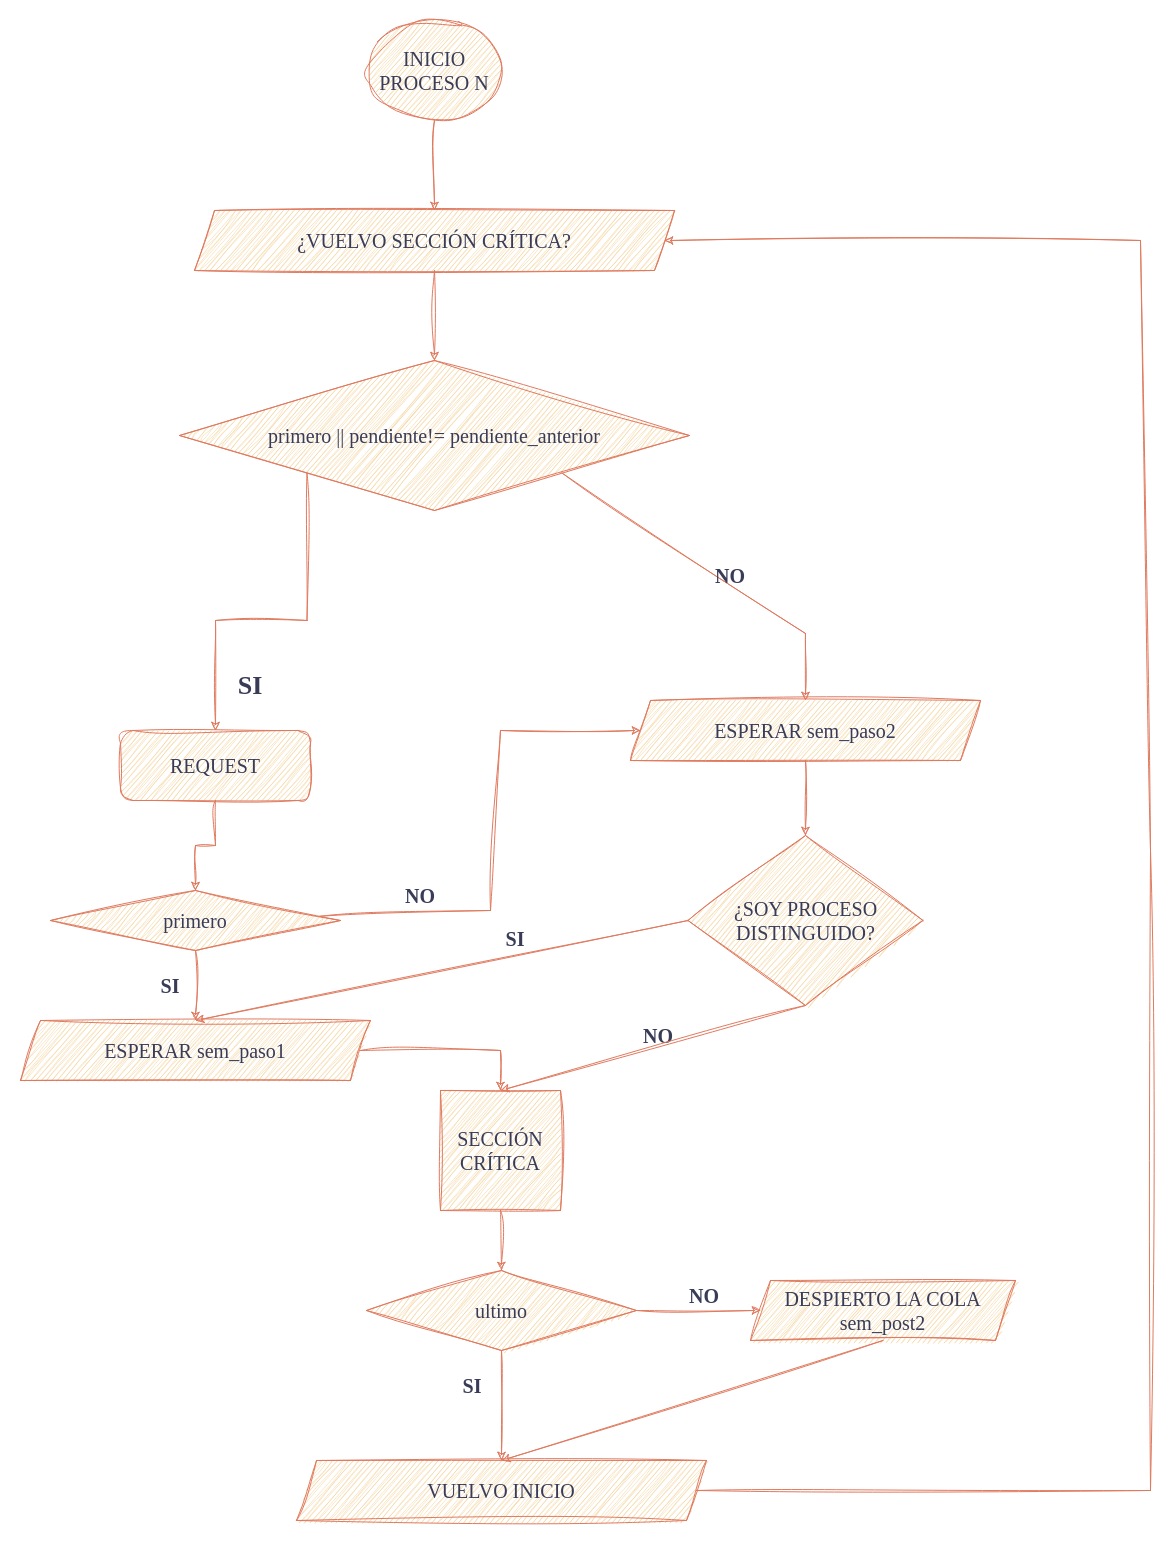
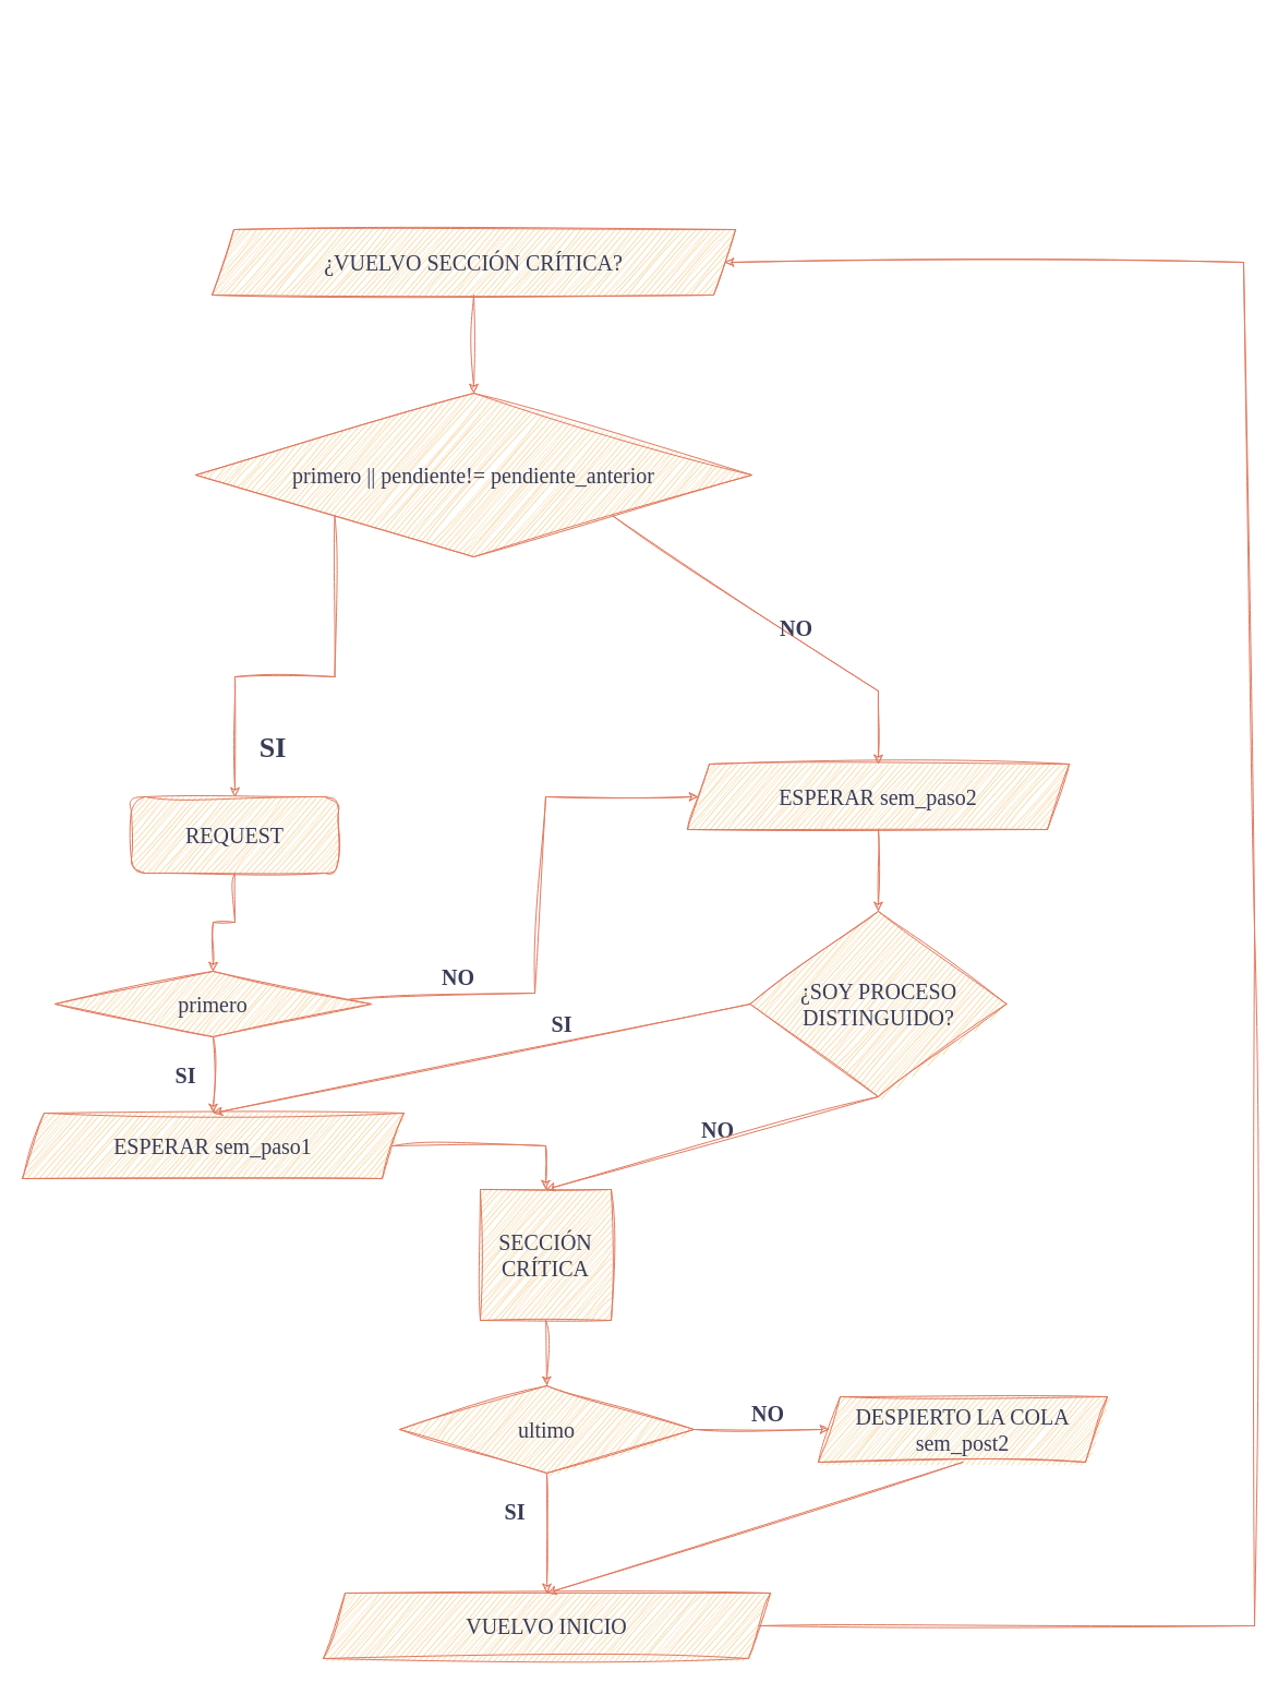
  <mxCell id="0" />
  <mxCell id="1" parent="0" />
- <mxCell id="2" value="INICIO PROCESO N" style="ellipse;whiteSpace=wrap;html=1;sketch=1;hachureGap=4;jiggle=2;curveFitting=1;strokeColor=#E07A5F;fontFamily=Architects Daughter;fontSource=https%3A%2F%2Ffonts.googleapis.com%2Fcss%3Ffamily%3DArchitects%2BDaughter;fontSize=20;fontColor=#393C56;fillColor=#F2CC8F;" vertex="1" parent="1"><mxGeometry x="366" y="20" width="136" height="100" as="geometry" /></mxCell>
  <mxCell id="3" style="edgeStyle=orthogonalEdgeStyle;rounded=0;sketch=1;hachureGap=4;jiggle=2;curveFitting=1;orthogonalLoop=1;jettySize=auto;html=1;exitX=0;exitY=1;exitDx=0;exitDy=0;entryX=0.5;entryY=0;entryDx=0;entryDy=0;strokeColor=#E07A5F;fontFamily=Architects Daughter;fontSource=https%3A%2F%2Ffonts.googleapis.com%2Fcss%3Ffamily%3DArchitects%2BDaughter;fontSize=16;fontColor=#393C56;fillColor=#F2CC8F;" edge="1" parent="1" source="4" target="6"><mxGeometry relative="1" as="geometry" /></mxCell>
  <mxCell id="4" value="primero || pendiente!= pendiente_anterior" style="rhombus;whiteSpace=wrap;html=1;sketch=1;hachureGap=4;jiggle=2;curveFitting=1;strokeColor=#E07A5F;fontFamily=Architects Daughter;fontSource=https%3A%2F%2Ffonts.googleapis.com%2Fcss%3Ffamily%3DArchitects%2BDaughter;fontSize=20;fontColor=#393C56;fillColor=#F2CC8F;" vertex="1" parent="1"><mxGeometry x="179" y="360" width="510" height="150" as="geometry" /></mxCell>
  <mxCell id="5" style="edgeStyle=orthogonalEdgeStyle;rounded=0;sketch=1;hachureGap=4;jiggle=2;curveFitting=1;orthogonalLoop=1;jettySize=auto;html=1;exitX=0.5;exitY=1;exitDx=0;exitDy=0;strokeColor=#E07A5F;fontFamily=Architects Daughter;fontSource=https%3A%2F%2Ffonts.googleapis.com%2Fcss%3Ffamily%3DArchitects%2BDaughter;fontSize=16;fontColor=#393C56;fillColor=#F2CC8F;entryX=0.5;entryY=0;entryDx=0;entryDy=0;" edge="1" parent="1" source="6" target="8"><mxGeometry relative="1" as="geometry"><mxPoint x="195.714" y="870" as="targetPoint" /><Array as="points" /></mxGeometry></mxCell>
  <mxCell id="6" value="REQUEST" style="rounded=1;whiteSpace=wrap;html=1;sketch=1;hachureGap=4;jiggle=2;curveFitting=1;strokeColor=#E07A5F;fontFamily=Architects Daughter;fontSource=https%3A%2F%2Ffonts.googleapis.com%2Fcss%3Ffamily%3DArchitects%2BDaughter;fontSize=20;fontColor=#393C56;fillColor=#F2CC8F;arcSize=18;" vertex="1" parent="1"><mxGeometry x="120" y="730" width="190" height="70" as="geometry" /></mxCell>
  <mxCell id="7" value="&lt;b&gt;&lt;font style=&quot;font-size: 26px;&quot;&gt;SI&lt;/font&gt;&lt;/b&gt;" style="text;html=1;strokeColor=none;fillColor=none;align=center;verticalAlign=middle;whiteSpace=wrap;rounded=0;fontSize=20;fontFamily=Architects Daughter;fontColor=#393C56;" vertex="1" parent="1"><mxGeometry x="220" y="670" width="60" height="30" as="geometry" /></mxCell>
  <mxCell id="8" value="primero" style="rhombus;whiteSpace=wrap;html=1;sketch=1;hachureGap=4;jiggle=2;curveFitting=1;strokeColor=#E07A5F;fontFamily=Architects Daughter;fontSource=https%3A%2F%2Ffonts.googleapis.com%2Fcss%3Ffamily%3DArchitects%2BDaughter;fontSize=20;fontColor=#393C56;fillColor=#F2CC8F;" vertex="1" parent="1"><mxGeometry x="50" y="890" width="290" height="60" as="geometry" /></mxCell>
  <mxCell id="9" value="" style="endArrow=classic;html=1;rounded=0;sketch=1;hachureGap=4;jiggle=2;curveFitting=1;strokeColor=#E07A5F;fontFamily=Architects Daughter;fontSource=https%3A%2F%2Ffonts.googleapis.com%2Fcss%3Ffamily%3DArchitects%2BDaughter;fontSize=16;fontColor=#393C56;fillColor=#F2CC8F;exitX=0.5;exitY=1;exitDx=0;exitDy=0;entryX=0.5;entryY=0;entryDx=0;entryDy=0;" edge="1" parent="1" source="8" target="15"><mxGeometry width="50" height="50" relative="1" as="geometry"><mxPoint x="200" y="1000" as="sourcePoint" /><mxPoint x="195" y="1030" as="targetPoint" /></mxGeometry></mxCell>
  <mxCell id="10" value="&lt;b&gt;SI&lt;/b&gt;" style="text;html=1;strokeColor=none;fillColor=none;align=center;verticalAlign=middle;whiteSpace=wrap;rounded=0;fontSize=20;fontFamily=Architects Daughter;fontColor=#393C56;" vertex="1" parent="1"><mxGeometry x="140" y="970" width="60" height="30" as="geometry" /></mxCell>
  <mxCell id="11" value="&lt;b&gt;NO&lt;/b&gt;" style="text;html=1;strokeColor=none;fillColor=none;align=center;verticalAlign=middle;whiteSpace=wrap;rounded=0;fontSize=20;fontFamily=Architects Daughter;fontColor=#393C56;" vertex="1" parent="1"><mxGeometry x="390" y="880" width="60" height="30" as="geometry" /></mxCell>
  <mxCell id="12" value="" style="endArrow=classic;html=1;rounded=0;sketch=1;hachureGap=4;jiggle=2;curveFitting=1;strokeColor=#E07A5F;fontFamily=Architects Daughter;fontSource=https%3A%2F%2Ffonts.googleapis.com%2Fcss%3Ffamily%3DArchitects%2BDaughter;fontSize=16;fontColor=#393C56;fillColor=#F2CC8F;exitX=1;exitY=1;exitDx=0;exitDy=0;entryX=0.5;entryY=0;entryDx=0;entryDy=0;" edge="1" parent="1" source="4" target="16"><mxGeometry width="50" height="50" relative="1" as="geometry"><mxPoint x="560" y="730" as="sourcePoint" /><mxPoint x="790" y="700" as="targetPoint" /><Array as="points"><mxPoint x="805" y="633" /></Array></mxGeometry></mxCell>
  <mxCell id="13" value="&lt;b&gt;NO&lt;/b&gt;" style="text;html=1;strokeColor=none;fillColor=none;align=center;verticalAlign=middle;whiteSpace=wrap;rounded=0;fontSize=20;fontFamily=Architects Daughter;fontColor=#393C56;" vertex="1" parent="1"><mxGeometry x="700" y="560" width="60" height="30" as="geometry" /></mxCell>
  <mxCell id="14" value="" style="endArrow=classic;html=1;rounded=0;sketch=1;hachureGap=4;jiggle=2;curveFitting=1;strokeColor=#E07A5F;fontFamily=Architects Daughter;fontSource=https%3A%2F%2Ffonts.googleapis.com%2Fcss%3Ffamily%3DArchitects%2BDaughter;fontSize=16;fontColor=#393C56;fillColor=#F2CC8F;entryX=0;entryY=0.5;entryDx=0;entryDy=0;" edge="1" parent="1" source="8" target="16"><mxGeometry width="50" height="50" relative="1" as="geometry"><mxPoint x="340" y="970" as="sourcePoint" /><mxPoint x="670" y="730" as="targetPoint" /><Array as="points"><mxPoint x="490" y="910" /><mxPoint x="500" y="730" /></Array></mxGeometry></mxCell>
  <mxCell id="15" value="ESPERAR sem_paso1" style="shape=parallelogram;perimeter=parallelogramPerimeter;whiteSpace=wrap;html=1;fixedSize=1;sketch=1;hachureGap=4;jiggle=2;curveFitting=1;strokeColor=#E07A5F;fontFamily=Architects Daughter;fontSource=https%3A%2F%2Ffonts.googleapis.com%2Fcss%3Ffamily%3DArchitects%2BDaughter;fontSize=20;fontColor=#393C56;fillColor=#F2CC8F;" vertex="1" parent="1"><mxGeometry y="1020" width="350" height="60" as="geometry" x="20" /></mxCell>
  <mxCell id="16" value="ESPERAR sem_paso2" style="shape=parallelogram;perimeter=parallelogramPerimeter;whiteSpace=wrap;html=1;fixedSize=1;sketch=1;hachureGap=4;jiggle=2;curveFitting=1;strokeColor=#E07A5F;fontFamily=Architects Daughter;fontSource=https%3A%2F%2Ffonts.googleapis.com%2Fcss%3Ffamily%3DArchitects%2BDaughter;fontSize=20;fontColor=#393C56;fillColor=#F2CC8F;" vertex="1" parent="1"><mxGeometry x="630" y="700" width="350" height="60" as="geometry" /></mxCell>
  <mxCell id="17" value="&lt;div&gt;SECCIÓN&lt;/div&gt;&lt;div&gt;CRÍTICA&lt;br&gt;&lt;/div&gt;" style="whiteSpace=wrap;html=1;aspect=fixed;sketch=1;hachureGap=4;jiggle=2;curveFitting=1;strokeColor=#E07A5F;fontFamily=Architects Daughter;fontSource=https%3A%2F%2Ffonts.googleapis.com%2Fcss%3Ffamily%3DArchitects%2BDaughter;fontSize=20;fontColor=#393C56;fillColor=#F2CC8F;" vertex="1" parent="1"><mxGeometry x="440" y="1090" width="120" height="120" as="geometry" /></mxCell>
  <mxCell id="18" value="" style="endArrow=classic;html=1;rounded=0;sketch=1;hachureGap=4;jiggle=2;curveFitting=1;strokeColor=#E07A5F;fontFamily=Architects Daughter;fontSource=https%3A%2F%2Ffonts.googleapis.com%2Fcss%3Ffamily%3DArchitects%2BDaughter;fontSize=16;fontColor=#393C56;fillColor=#F2CC8F;exitX=1;exitY=0.5;exitDx=0;exitDy=0;entryX=0.5;entryY=0;entryDx=0;entryDy=0;" edge="1" parent="1" source="15" target="17"><mxGeometry width="50" height="50" relative="1" as="geometry"><mxPoint x="360" y="1110" as="sourcePoint" /><mxPoint x="500" y="1070" as="targetPoint" /><Array as="points"><mxPoint x="500" y="1050" /></Array></mxGeometry></mxCell>
  <mxCell id="19" value="ultimo" style="rhombus;whiteSpace=wrap;html=1;sketch=1;hachureGap=4;jiggle=2;curveFitting=1;strokeColor=#E07A5F;fontFamily=Architects Daughter;fontSource=https%3A%2F%2Ffonts.googleapis.com%2Fcss%3Ffamily%3DArchitects%2BDaughter;fontSize=20;fontColor=#393C56;fillColor=#F2CC8F;" vertex="1" parent="1"><mxGeometry x="366" y="1270" width="270" height="80" as="geometry" /></mxCell>
  <mxCell id="20" value="" style="endArrow=classic;html=1;rounded=0;sketch=1;hachureGap=4;jiggle=2;curveFitting=1;strokeColor=#E07A5F;fontFamily=Architects Daughter;fontSource=https%3A%2F%2Ffonts.googleapis.com%2Fcss%3Ffamily%3DArchitects%2BDaughter;fontSize=16;fontColor=#393C56;fillColor=#F2CC8F;exitX=0.5;exitY=1;exitDx=0;exitDy=0;entryX=0.5;entryY=0;entryDx=0;entryDy=0;" edge="1" parent="1" source="17" target="19"><mxGeometry width="50" height="50" relative="1" as="geometry"><mxPoint x="500" y="1270" as="sourcePoint" /><mxPoint x="550" y="1220" as="targetPoint" /></mxGeometry></mxCell>
  <mxCell id="21" value="" style="endArrow=classic;html=1;rounded=0;sketch=1;hachureGap=4;jiggle=2;curveFitting=1;strokeColor=#E07A5F;fontFamily=Architects Daughter;fontSource=https%3A%2F%2Ffonts.googleapis.com%2Fcss%3Ffamily%3DArchitects%2BDaughter;fontSize=16;fontColor=#393C56;fillColor=#F2CC8F;exitX=0.5;exitY=1;exitDx=0;exitDy=0;entryX=0.5;entryY=0;entryDx=0;entryDy=0;" edge="1" parent="1" source="19" target="27"><mxGeometry width="50" height="50" relative="1" as="geometry"><mxPoint x="500" y="1430" as="sourcePoint" /><mxPoint x="501" y="1420" as="targetPoint" /></mxGeometry></mxCell>
  <mxCell id="22" value="&lt;b&gt;SI&lt;/b&gt;" style="text;html=1;strokeColor=none;fillColor=none;align=center;verticalAlign=middle;whiteSpace=wrap;rounded=0;fontSize=20;fontFamily=Architects Daughter;fontColor=#393C56;" vertex="1" parent="1"><mxGeometry x="442" y="1370" width="60" height="30" as="geometry" /></mxCell>
  <mxCell id="23" style="edgeStyle=orthogonalEdgeStyle;rounded=0;sketch=1;hachureGap=4;jiggle=2;curveFitting=1;orthogonalLoop=1;jettySize=auto;html=1;exitX=0.5;exitY=1;exitDx=0;exitDy=0;strokeColor=#E07A5F;fontFamily=Architects Daughter;fontSource=https%3A%2F%2Ffonts.googleapis.com%2Fcss%3Ffamily%3DArchitects%2BDaughter;fontSize=16;fontColor=#393C56;fillColor=#F2CC8F;" edge="1" parent="1" source="22" target="22"><mxGeometry relative="1" as="geometry" /></mxCell>
  <mxCell id="24" value="¿VUELVO SECCIÓN CRÍTICA?" style="shape=parallelogram;perimeter=parallelogramPerimeter;whiteSpace=wrap;html=1;fixedSize=1;sketch=1;hachureGap=4;jiggle=2;curveFitting=1;strokeColor=#E07A5F;fontFamily=Architects Daughter;fontSource=https%3A%2F%2Ffonts.googleapis.com%2Fcss%3Ffamily%3DArchitects%2BDaughter;fontSize=20;fontColor=#393C56;fillColor=#F2CC8F;" vertex="1" parent="1"><mxGeometry x="194" y="210" width="480" height="60" as="geometry" /></mxCell>
  <mxCell id="25" value="" style="endArrow=classic;html=1;rounded=0;sketch=1;hachureGap=4;jiggle=2;curveFitting=1;strokeColor=#E07A5F;fontFamily=Architects Daughter;fontSource=https%3A%2F%2Ffonts.googleapis.com%2Fcss%3Ffamily%3DArchitects%2BDaughter;fontSize=16;fontColor=#393C56;fillColor=#F2CC8F;exitX=0.5;exitY=1;exitDx=0;exitDy=0;entryX=0.5;entryY=0;entryDx=0;entryDy=0;" edge="1" parent="1" source="24" target="4"><mxGeometry width="50" height="50" relative="1" as="geometry"><mxPoint x="410" y="410" as="sourcePoint" /><mxPoint x="434" y="510" as="targetPoint" /></mxGeometry></mxCell>
- <mxCell id="26" value="" style="endArrow=classic;html=1;rounded=0;sketch=1;hachureGap=4;jiggle=2;curveFitting=1;strokeColor=#E07A5F;fontFamily=Architects Daughter;fontSource=https%3A%2F%2Ffonts.googleapis.com%2Fcss%3Ffamily%3DArchitects%2BDaughter;fontSize=16;fontColor=#393C56;fillColor=#F2CC8F;exitX=0.5;exitY=1;exitDx=0;exitDy=0;entryX=0.5;entryY=0;entryDx=0;entryDy=0;" edge="1" parent="1" source="2" target="24"><mxGeometry width="50" height="50" relative="1" as="geometry"><mxPoint x="310" y="190" as="sourcePoint" /><mxPoint x="360" y="140" as="targetPoint" /></mxGeometry></mxCell>
  <mxCell id="27" value="VUELVO INICIO" style="shape=parallelogram;perimeter=parallelogramPerimeter;whiteSpace=wrap;html=1;fixedSize=1;sketch=1;hachureGap=4;jiggle=2;curveFitting=1;strokeColor=#E07A5F;fontFamily=Architects Daughter;fontSource=https%3A%2F%2Ffonts.googleapis.com%2Fcss%3Ffamily%3DArchitects%2BDaughter;fontSize=20;fontColor=#393C56;fillColor=#F2CC8F;" vertex="1" parent="1"><mxGeometry x="296" y="1460" width="410" height="60" as="geometry" /></mxCell>
  <mxCell id="28" value="" style="endArrow=classic;html=1;rounded=0;sketch=1;hachureGap=4;jiggle=2;curveFitting=1;strokeColor=#E07A5F;fontFamily=Architects Daughter;fontSource=https%3A%2F%2Ffonts.googleapis.com%2Fcss%3Ffamily%3DArchitects%2BDaughter;fontSize=16;fontColor=#393C56;fillColor=#F2CC8F;exitX=1;exitY=0.5;exitDx=0;exitDy=0;entryX=1;entryY=0.5;entryDx=0;entryDy=0;" edge="1" parent="1" source="27" target="24"><mxGeometry width="50" height="50" relative="1" as="geometry"><mxPoint x="790" y="1500" as="sourcePoint" /><mxPoint x="1000" y="520" as="targetPoint" /><Array as="points"><mxPoint x="1150" y="1490" /><mxPoint x="1150" y="850" /><mxPoint x="1140" y="240" /></Array></mxGeometry></mxCell>
  <mxCell id="29" value="&lt;b&gt;NO&lt;/b&gt;" style="text;html=1;strokeColor=none;fillColor=none;align=center;verticalAlign=middle;whiteSpace=wrap;rounded=0;fontSize=20;fontFamily=Architects Daughter;fontColor=#393C56;" vertex="1" parent="1"><mxGeometry x="674" y="1280" width="60" height="30" as="geometry" /></mxCell>
  <mxCell id="30" value="¿SOY PROCESO DISTINGUIDO?" style="rhombus;whiteSpace=wrap;html=1;sketch=1;hachureGap=4;jiggle=2;curveFitting=1;strokeColor=#E07A5F;fontFamily=Architects Daughter;fontSource=https%3A%2F%2Ffonts.googleapis.com%2Fcss%3Ffamily%3DArchitects%2BDaughter;fontSize=20;fontColor=#393C56;fillColor=#F2CC8F;" vertex="1" parent="1"><mxGeometry x="687.5" y="835" width="235" height="170" as="geometry" /></mxCell>
  <mxCell id="31" value="" style="endArrow=classic;html=1;rounded=0;sketch=1;hachureGap=4;jiggle=2;curveFitting=1;strokeColor=#E07A5F;fontFamily=Architects Daughter;fontSource=https%3A%2F%2Ffonts.googleapis.com%2Fcss%3Ffamily%3DArchitects%2BDaughter;fontSize=16;fontColor=#393C56;fillColor=#F2CC8F;exitX=0.5;exitY=1;exitDx=0;exitDy=0;entryX=0.5;entryY=0;entryDx=0;entryDy=0;" edge="1" parent="1" source="16" target="30"><mxGeometry width="50" height="50" relative="1" as="geometry"><mxPoint x="820" y="830" as="sourcePoint" /><mxPoint x="870" y="780" as="targetPoint" /><Array as="points" /></mxGeometry></mxCell>
  <mxCell id="32" value="&lt;div&gt;DESPIERTO LA COLA&lt;/div&gt;&lt;div&gt;sem_post2&lt;br&gt;&lt;/div&gt;" style="shape=parallelogram;perimeter=parallelogramPerimeter;whiteSpace=wrap;html=1;fixedSize=1;sketch=1;hachureGap=4;jiggle=2;curveFitting=1;strokeColor=#E07A5F;fontFamily=Architects Daughter;fontSource=https%3A%2F%2Ffonts.googleapis.com%2Fcss%3Ffamily%3DArchitects%2BDaughter;fontSize=20;fontColor=#393C56;fillColor=#F2CC8F;" vertex="1" parent="1"><mxGeometry x="750" y="1280" width="265" height="60" as="geometry" /></mxCell>
  <mxCell id="33" value="" style="endArrow=classic;html=1;rounded=0;sketch=1;hachureGap=4;jiggle=2;curveFitting=1;strokeColor=#E07A5F;fontFamily=Architects Daughter;fontSource=https%3A%2F%2Ffonts.googleapis.com%2Fcss%3Ffamily%3DArchitects%2BDaughter;fontSize=16;fontColor=#393C56;fillColor=#F2CC8F;exitX=1;exitY=0.5;exitDx=0;exitDy=0;entryX=0;entryY=0.5;entryDx=0;entryDy=0;" edge="1" parent="1" source="19" target="32"><mxGeometry width="50" height="50" relative="1" as="geometry"><mxPoint x="660" y="1380" as="sourcePoint" /><mxPoint x="710" y="1330" as="targetPoint" /></mxGeometry></mxCell>
  <mxCell id="34" value="" style="endArrow=classic;html=1;rounded=0;sketch=1;hachureGap=4;jiggle=2;curveFitting=1;strokeColor=#E07A5F;fontFamily=Architects Daughter;fontSource=https%3A%2F%2Ffonts.googleapis.com%2Fcss%3Ffamily%3DArchitects%2BDaughter;fontSize=16;fontColor=#393C56;fillColor=#F2CC8F;exitX=0.5;exitY=1;exitDx=0;exitDy=0;entryX=0.5;entryY=0;entryDx=0;entryDy=0;" edge="1" parent="1" source="32" target="27"><mxGeometry width="50" height="50" relative="1" as="geometry"><mxPoint x="840" y="1410" as="sourcePoint" /><mxPoint x="883" y="1500" as="targetPoint" /></mxGeometry></mxCell>
  <mxCell id="35" value="" style="endArrow=classic;html=1;rounded=0;sketch=1;hachureGap=4;jiggle=2;curveFitting=1;strokeColor=#E07A5F;fontFamily=Architects Daughter;fontSource=https%3A%2F%2Ffonts.googleapis.com%2Fcss%3Ffamily%3DArchitects%2BDaughter;fontSize=16;fontColor=#393C56;fillColor=#F2CC8F;exitX=0;exitY=0.5;exitDx=0;exitDy=0;entryX=0.5;entryY=0;entryDx=0;entryDy=0;" edge="1" parent="1" source="30" target="15"><mxGeometry width="50" height="50" relative="1" as="geometry"><mxPoint x="600" y="980" as="sourcePoint" /><mxPoint x="650" y="930" as="targetPoint" /></mxGeometry></mxCell>
  <mxCell id="36" value="&lt;b&gt;SI&lt;/b&gt;" style="text;html=1;strokeColor=none;fillColor=none;align=center;verticalAlign=middle;whiteSpace=wrap;rounded=0;fontSize=20;fontFamily=Architects Daughter;fontColor=#393C56;" vertex="1" parent="1"><mxGeometry x="480" y="920" width="70" height="35" as="geometry" /></mxCell>
  <mxCell id="37" value="&lt;b&gt;NO&lt;/b&gt;" style="text;html=1;strokeColor=none;fillColor=none;align=center;verticalAlign=middle;whiteSpace=wrap;rounded=0;fontSize=20;fontFamily=Architects Daughter;fontColor=#393C56;" vertex="1" parent="1"><mxGeometry x="627.5" y="1020" width="60" height="30" as="geometry" /></mxCell>
  <mxCell id="38" value="" style="endArrow=classic;html=1;rounded=0;sketch=1;hachureGap=4;jiggle=2;curveFitting=1;strokeColor=#E07A5F;fontFamily=Architects Daughter;fontSource=https%3A%2F%2Ffonts.googleapis.com%2Fcss%3Ffamily%3DArchitects%2BDaughter;fontSize=16;fontColor=#393C56;fillColor=#F2CC8F;exitX=0.5;exitY=1;exitDx=0;exitDy=0;entryX=0.5;entryY=0;entryDx=0;entryDy=0;" edge="1" parent="1" source="30" target="17"><mxGeometry width="50" height="50" relative="1" as="geometry"><mxPoint x="700" y="1120" as="sourcePoint" /><mxPoint x="750" y="1070" as="targetPoint" /></mxGeometry></mxCell>
